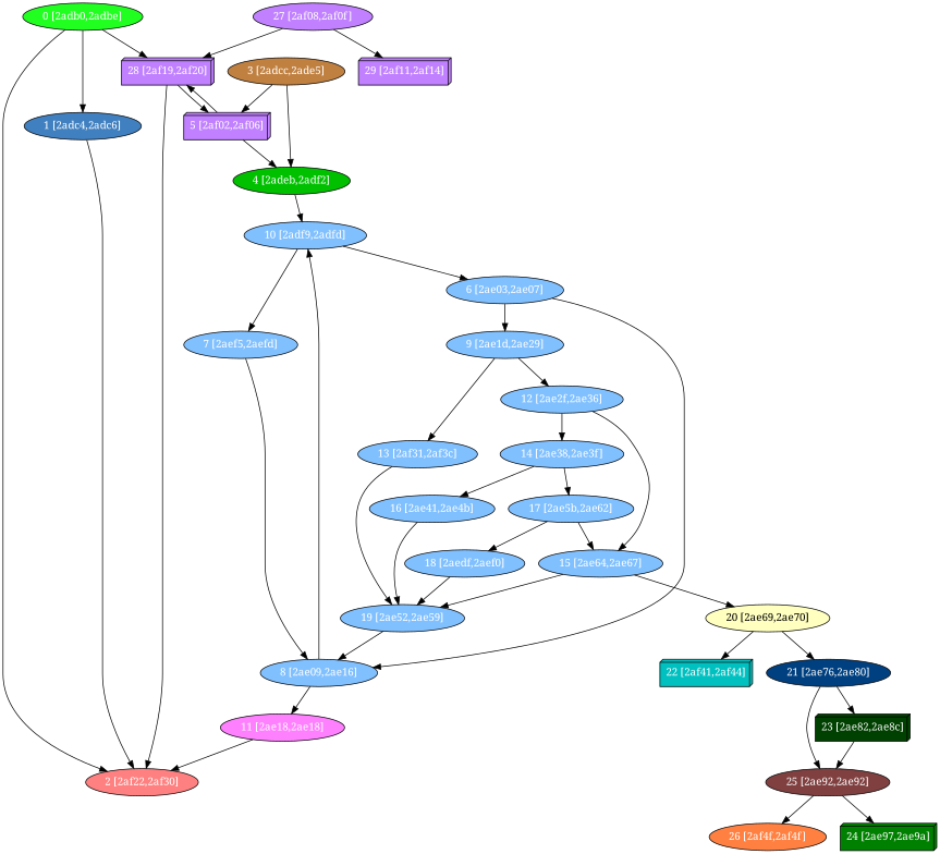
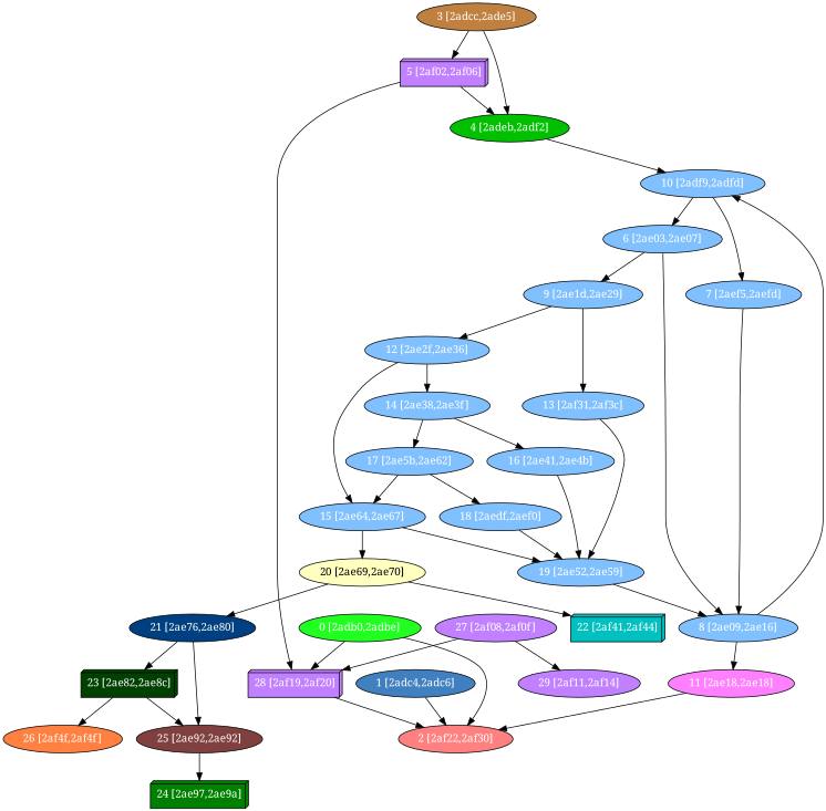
  digraph {
    fontname="Noto Serif"
    node [fillcolor="#80C0FF" fontcolor="#ffffff" fontname="Noto Serif" shape=oval style=filled]
    edge [fontname="Noto Serif"]
    n1 [fillcolor="#20FF20" label="0 [2adb0,2adbe]"]
    n2 [fillcolor="#4080C0" label="1 [2adc4,2adc6]"]
    n3 [fillcolor="#FF8080" label="2 [2af22,2af30]"]
    n4 [fillcolor="#C080FF" label="28 [2af19,2af20]" shape=box3d]
    n5 [fillcolor="#C08040" label="3 [2adcc,2ade5]"]
    n6 [fillcolor="#00C000" label="4 [2adeb,2adf2]"]
    n7 [fillcolor="#C080FF" label="5 [2af02,2af06]" shape=box3d]
    n8 [label="10 [2adf9,2adfd]"]
    n9 [label="6 [2ae03,2ae07]"]
    n10 [label="7 [2aef5,2aefd]"]
    n11 [fillcolor="#C080FF" label="27 [2af08,2af0f]"]
-   n12 [fillcolor="#C080FF" label="29 [2af11,2af14]" shape=box3d]
+   n12 [fillcolor="#C080FF" label="29 [2af11,2af14]"]
    n13 [label="8 [2ae09,2ae16]"]
    n14 [label="9 [2ae1d,2ae29]"]
    n15 [fillcolor="#FF80FF" label="11 [2ae18,2ae18]"]
    n16 [label="12 [2ae2f,2ae36]"]
    n17 [label="13 [2af31,2af3c]"]
    n18 [label="14 [2ae38,2ae3f]"]
    n19 [label="15 [2ae64,2ae67]"]
    n20 [label="19 [2ae52,2ae59]"]
    n21 [label="16 [2ae41,2ae4b]"]
    n22 [label="17 [2ae5b,2ae62]"]
    n23 [fillcolor="#FFFFC0" fontcolor="#000000" label="20 [2ae69,2ae70]"]
    n24 [label="18 [2aedf,2aef0]"]
    n25 [fillcolor="#004080" label="21 [2ae76,2ae80]"]
    n26 [fillcolor="#00C0C0" label="22 [2af41,2af44]" shape=box3d]
    n27 [fillcolor="#004000" label="23 [2ae82,2ae8c]" shape=box3d]
    n28 [fillcolor="#804040" label="25 [2ae92,2ae92]"]
    n29 [fillcolor="#FF8040" label="26 [2af4f,2af4f]" shape=ellipse]
    n30 [fillcolor="#008000" label="24 [2ae97,2ae9a]" shape=box3d]
-   n1 -> n2
    n1 -> n3
    n1 -> n4
    n2 -> n3
    n4 -> n3
-   n4 -> n7
    n5 -> n6
    n5 -> n7
    n6 -> n8
    n7 -> n4
    n7 -> n6
    n8 -> n9
    n8 -> n10
    n9 -> n13
    n9 -> n14
    n10 -> n13
    n11 -> n4
    n11 -> n12
    n13 -> n8
    n13 -> n15
    n14 -> n16
    n14 -> n17
    n15 -> n3
    n16 -> n18
    n16 -> n19
    n17 -> n20
    n18 -> n21
    n18 -> n22
    n19 -> n20
    n19 -> n23
    n20 -> n13
    n21 -> n20
    n22 -> n19
    n22 -> n24
    n23 -> n25
    n23 -> n26
    n24 -> n20
    n25 -> n27
    n25 -> n28
    n27 -> n28
-   n28 -> n29
+   n27 -> n29
    n28 -> n30
  }
